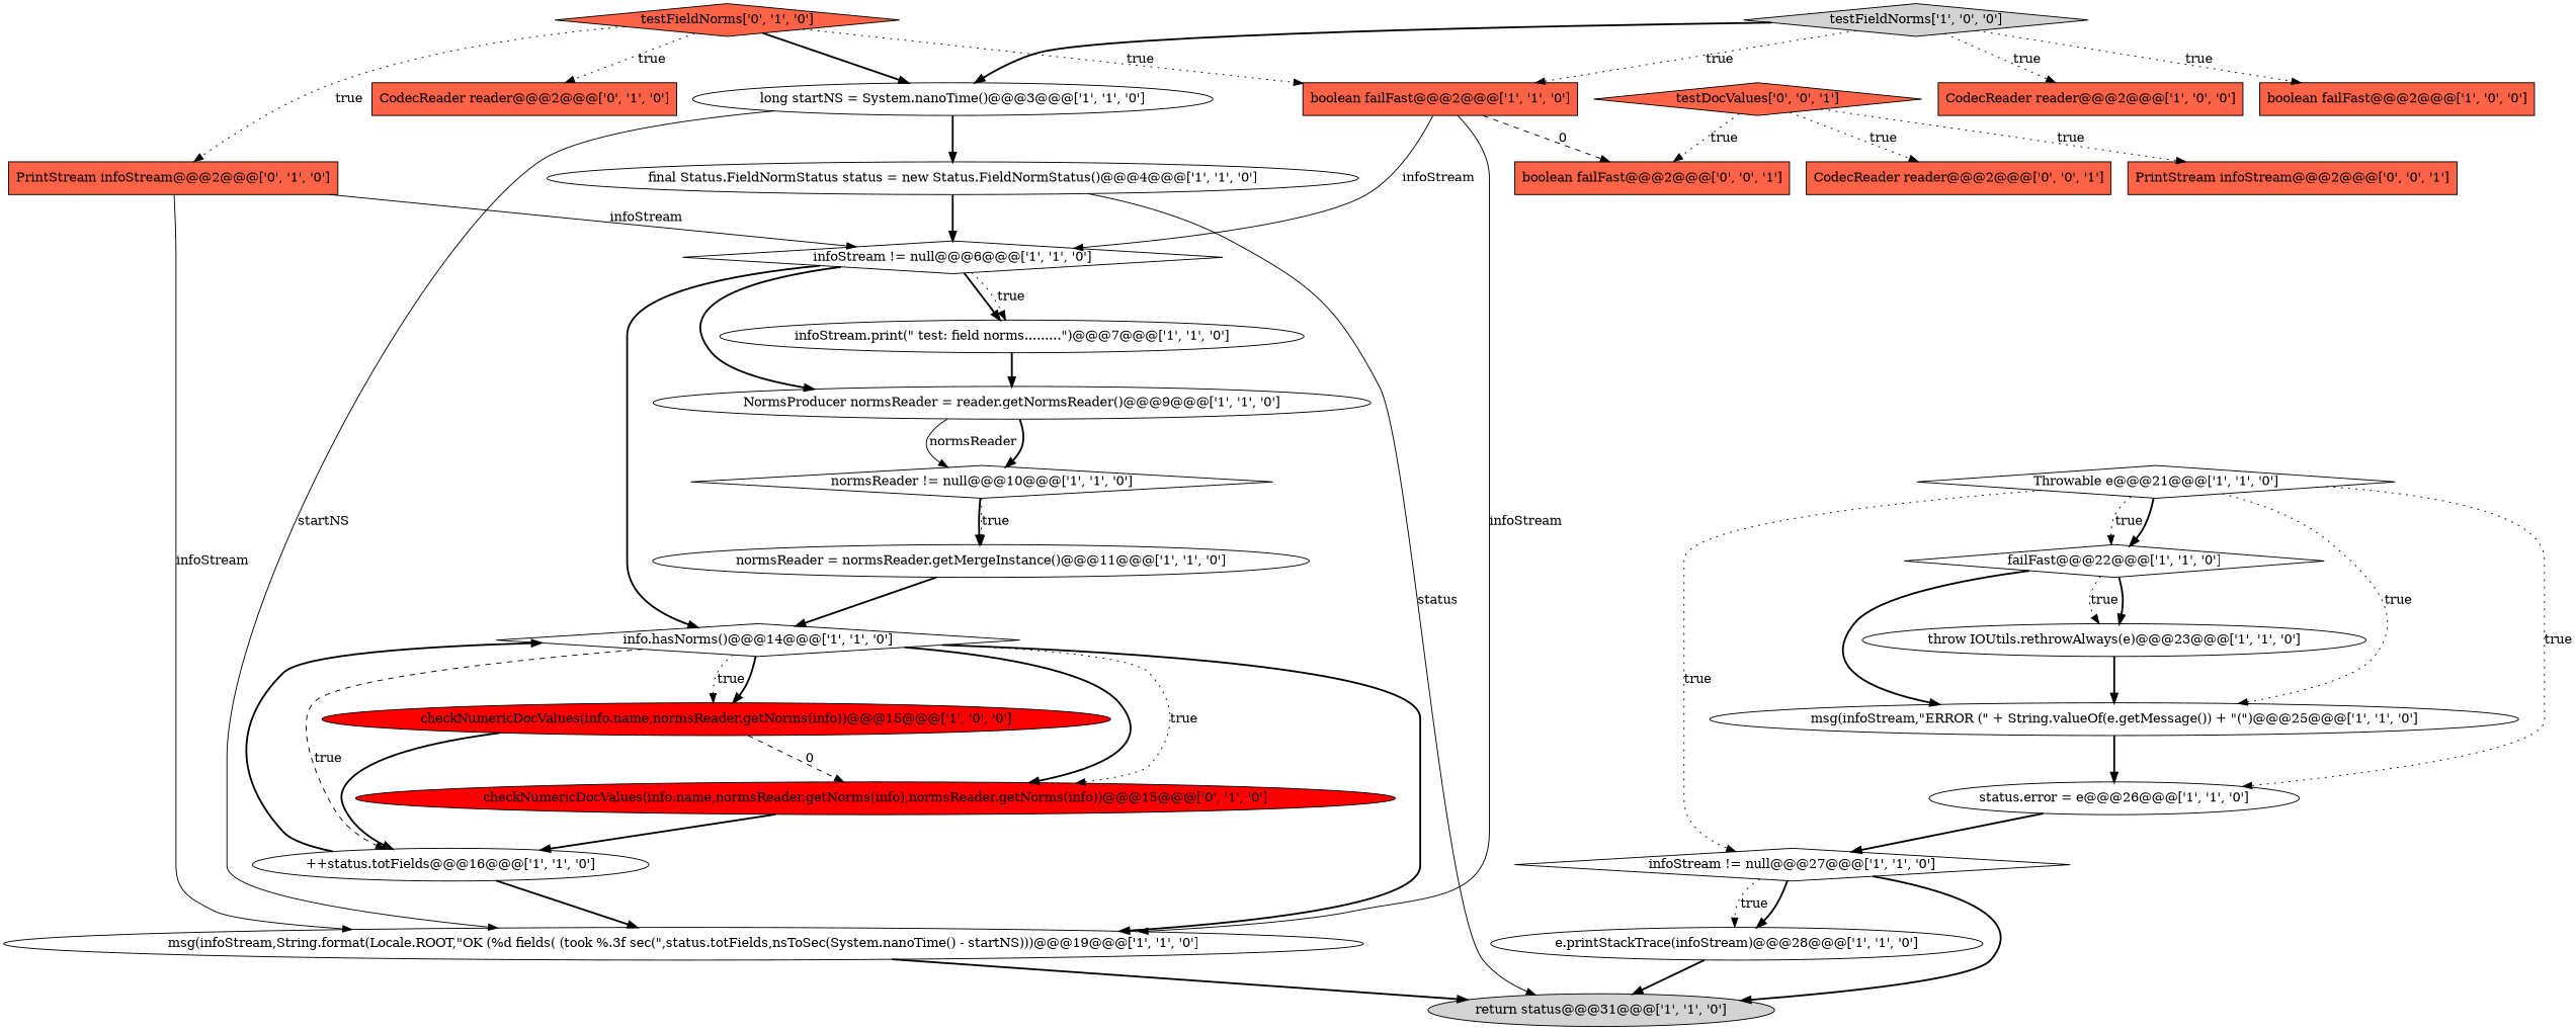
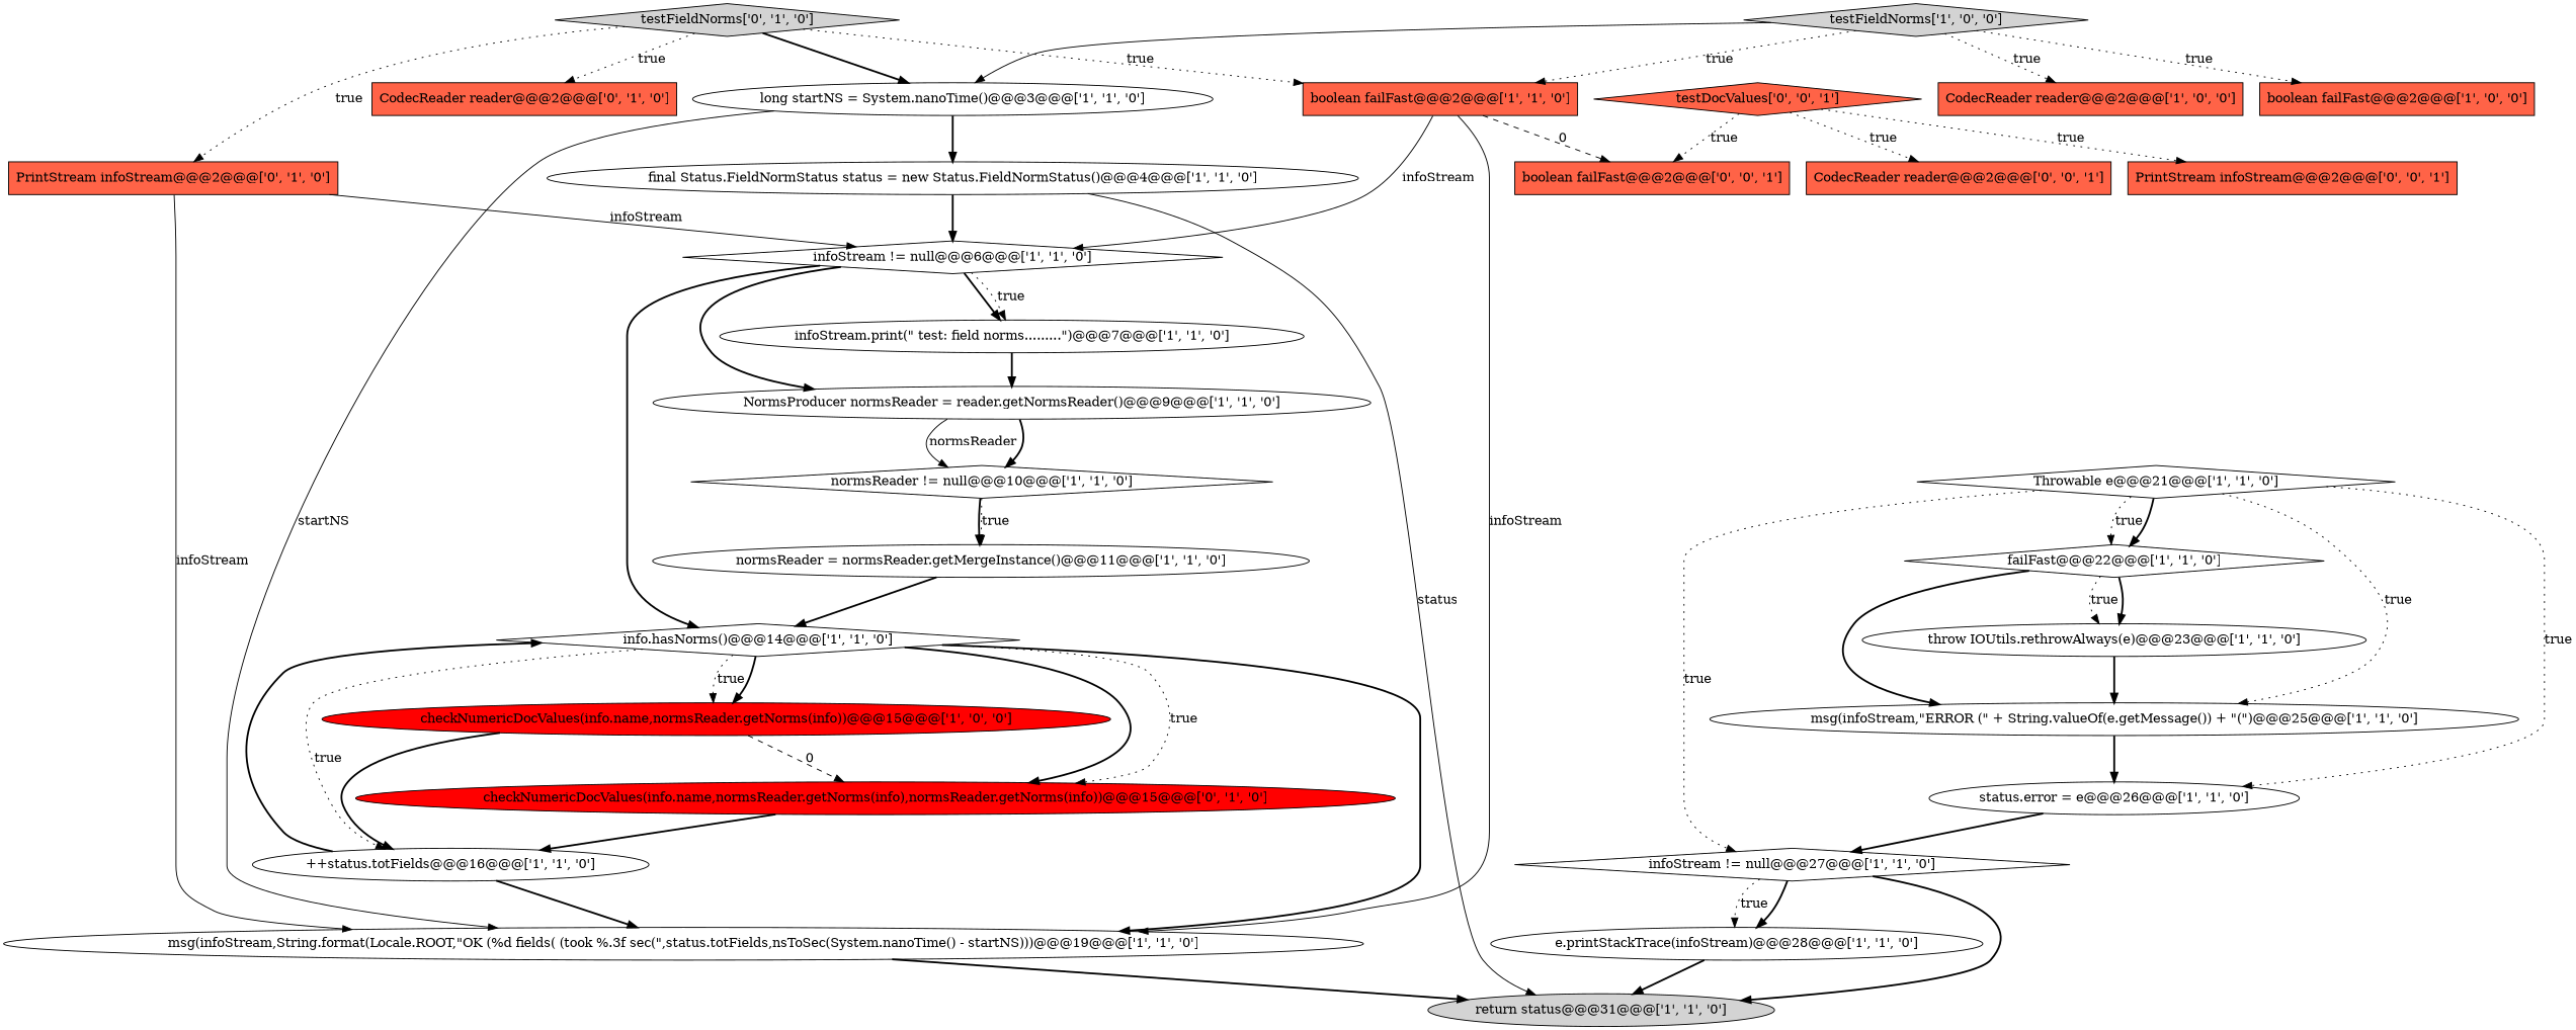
  digraph {
    node [fillcolor=white shape=ellipse style=filled]
    edge [style=bold]
    n1 [fillcolor=tomato label="CodecReader reader@@@2@@@['0', '1', '0']" shape=box]
    n2 [label="infoStream != null@@@27@@@['1', '1', '0']" shape=diamond]
    n3 [label="e.printStackTrace(infoStream)@@@28@@@['1', '1', '0']"]
    n4 [fillcolor=lightgray label="return status@@@31@@@['1', '1', '0']"]
    n5 [fillcolor=red label="checkNumericDocValues(info.name,normsReader.getNorms(info))@@@15@@@['1', '0', '0']"]
    n6 [fillcolor=red label="checkNumericDocValues(info.name,normsReader.getNorms(info),normsReader.getNorms(info))@@@15@@@['0', '1', '0']"]
    n7 [label="++status.totFields@@@16@@@['1', '1', '0']"]
    n8 [label="info.hasNorms()@@@14@@@['1', '1', '0']" shape=diamond]
    n9 [label="msg(infoStream,String.format(Locale.ROOT,\"OK (%d fields( (took %.3f sec(\",status.totFields,nsToSec(System.nanoTime() - startNS)))@@@19@@@['1', '1', '0']"]
    n10 [label="infoStream.print(\" test: field norms.........\")@@@7@@@['1', '1', '0']"]
    n11 [label="NormsProducer normsReader = reader.getNormsReader()@@@9@@@['1', '1', '0']"]
    n12 [label="normsReader != null@@@10@@@['1', '1', '0']" shape=diamond]
    n13 [fillcolor=tomato label="boolean failFast@@@2@@@['0', '0', '1']" shape=box]
-   n14 [fillcolor=tomato label="testFieldNorms['0', '1', '0']" shape=diamond]
+   n14 [fillcolor=lightgray label="testFieldNorms['0', '1', '0']" shape=diamond]
    n15 [label="long startNS = System.nanoTime()@@@3@@@['1', '1', '0']"]
    n16 [fillcolor=tomato label="PrintStream infoStream@@@2@@@['0', '1', '0']" shape=box]
    n17 [fillcolor=tomato label="boolean failFast@@@2@@@['1', '1', '0']" shape=box]
    n18 [label="final Status.FieldNormStatus status = new Status.FieldNormStatus()@@@4@@@['1', '1', '0']"]
    n19 [label="infoStream != null@@@6@@@['1', '1', '0']" shape=diamond]
    n20 [label="failFast@@@22@@@['1', '1', '0']" shape=diamond]
    n21 [label="throw IOUtils.rethrowAlways(e)@@@23@@@['1', '1', '0']"]
    n22 [label="msg(infoStream,\"ERROR (\" + String.valueOf(e.getMessage()) + \"(\")@@@25@@@['1', '1', '0']"]
    n23 [label="status.error = e@@@26@@@['1', '1', '0']"]
    n24 [fillcolor=tomato label="CodecReader reader@@@2@@@['1', '0', '0']" shape=box]
    n25 [fillcolor=tomato label="testDocValues['0', '0', '1']" shape=diamond]
    n26 [fillcolor=tomato label="CodecReader reader@@@2@@@['0', '0', '1']" shape=box]
    n27 [fillcolor=tomato label="PrintStream infoStream@@@2@@@['0', '0', '1']" shape=box]
    n28 [label="normsReader = normsReader.getMergeInstance()@@@11@@@['1', '1', '0']"]
    n29 [fillcolor=tomato label="boolean failFast@@@2@@@['1', '0', '0']" shape=box]
    n30 [label="Throwable e@@@21@@@['1', '1', '0']" shape=diamond]
    n31 [fillcolor=lightgray label="testFieldNorms['1', '0', '0']" shape=diamond]
    n2 -> n3
    n2 -> n3 [label=true style=dotted]
    n2 -> n4
    n3 -> n4
    n5 -> n6 [label=0 style=dashed]
    n5 -> n7
    n6 -> n7
    n7 -> n8
    n7 -> n9
    n8 -> n5 [label=true style=dotted]
    n8 -> n5
    n8 -> n6 [label=true style=dotted]
    n8 -> n6
-   n8 -> n7 [label=true style=dashed]
+   n8 -> n7 [label=true style=dotted]
    n8 -> n9
    n9 -> n4
    n10 -> n11
    n11 -> n12
    n11 -> n12 [label=normsReader style=solid]
    n12 -> n28 [label=true style=dotted]
    n12 -> n28
    n14 -> n1 [label=true style=dotted]
    n14 -> n15
    n14 -> n16 [label=true style=dotted]
    n14 -> n17 [label=true style=dotted]
    n15 -> n9 [label=startNS style=solid]
    n15 -> n18
    n16 -> n9 [label=infoStream style=solid]
    n16 -> n19 [label=infoStream style=solid]
    n17 -> n9 [label=infoStream style=solid]
    n17 -> n13 [label=0 style=dashed]
    n17 -> n19 [label=infoStream style=solid]
    n18 -> n4 [label=status style=solid]
    n18 -> n19
    n19 -> n8
    n19 -> n10
    n19 -> n10 [label=true style=dotted]
    n19 -> n11
    n20 -> n21
    n20 -> n21 [label=true style=dotted]
    n20 -> n22
    n21 -> n22
    n22 -> n23
    n23 -> n2
    n25 -> n13 [label=true style=dotted]
    n25 -> n26 [label=true style=dotted]
    n25 -> n27 [label=true style=dotted]
    n28 -> n8
    n30 -> n2 [label=true style=dotted]
    n30 -> n20 [label=true style=dotted]
    n30 -> n20
    n30 -> n22 [label=true style=dotted]
    n30 -> n23 [label=true style=dotted]
-   n31 -> n15
+   n31 -> n15 [style=solid]
    n31 -> n17 [label=true style=dotted]
    n31 -> n24 [label=true style=dotted]
    n31 -> n29 [label=true style=dotted]
  }
